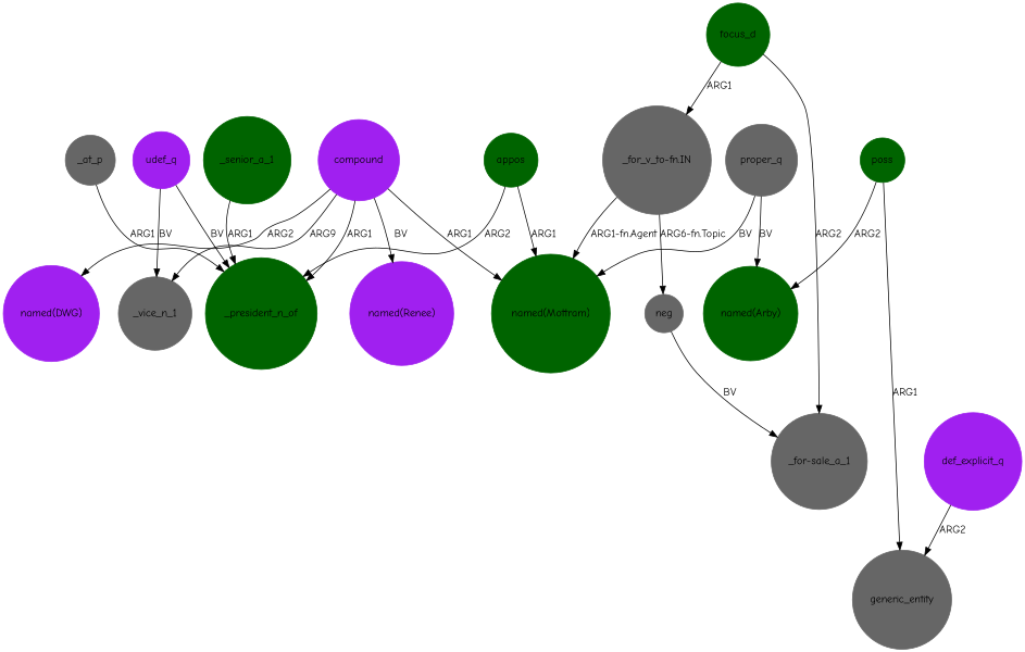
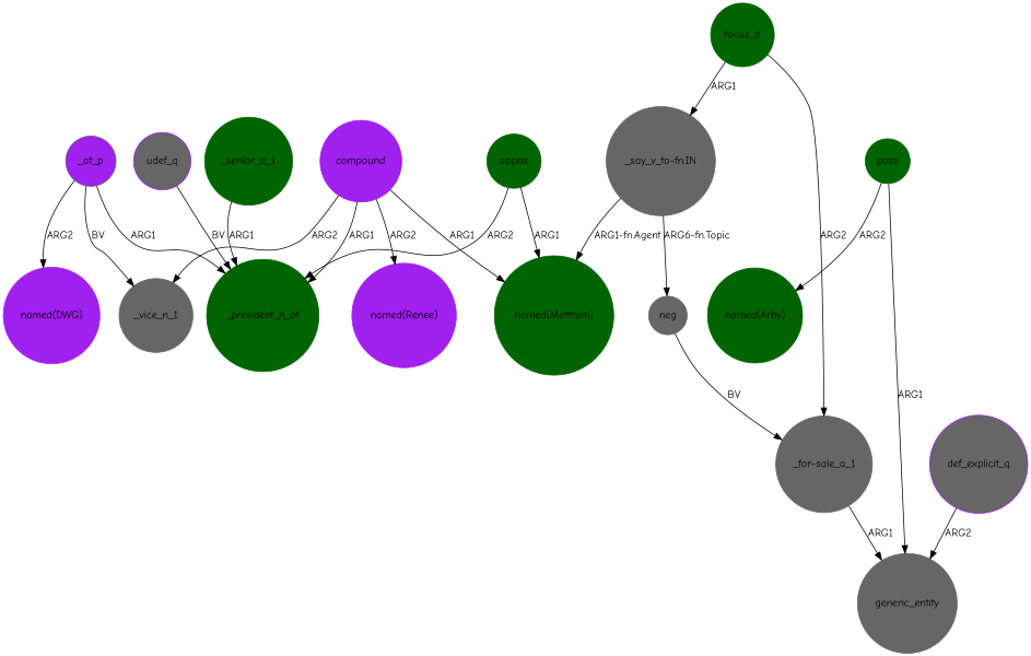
  digraph {
    fontname="Comic Neue"
    node [color=gray40 fontname="Comic Neue" shape=circle style=filled]
    edge [fontname="Comic Neue"]
    compound [color=purple]
    _vice_n_1
    "named(Renee)" [color=purple]
    "named(Mottram)" [color=darkgreen]
    _president_n_of [color=darkgreen]
    poss [color=darkgreen]
    generic_entity
    "named(Arby)" [color=darkgreen]
-   proper_q
    "named(DWG)" [color=purple]
    "_for-sale_a_1"
-   def_explicit_q [color=purple]
+   def_explicit_q [color=purple fillcolor=gray40]
    _senior_a_1 [color=darkgreen]
-   _at_p
-   udef_q [color=purple]
-   "_say_v_to-fn.IN" [label="_for_v_to-fn.IN"]
+   _at_p [fillcolor=purple]
+   udef_q [color=purple fillcolor=gray40]
+   "_say_v_to-fn.IN"
    neg
    appos [color=darkgreen]
    focus_d [color=darkgreen]
-   compound -> _vice_n_1 [label=ARG9]
-   compound -> "named(Renee)" [label=BV]
+   compound -> _vice_n_1 [label=ARG2]
+   compound -> "named(Renee)" [label=ARG2]
    compound -> "named(Mottram)" [label=ARG1]
    compound -> _president_n_of [label=ARG1]
    poss -> generic_entity [label=ARG1]
    poss -> "named(Arby)" [label=ARG2]
-   proper_q -> "named(Mottram)" [label=BV]
-   proper_q -> "named(Arby)" [label=BV]
+   "_for-sale_a_1" -> generic_entity [label=ARG1]
    def_explicit_q -> generic_entity [label=ARG2]
    _senior_a_1 -> _president_n_of [label=ARG1]
    _at_p -> _president_n_of [label=ARG1]
-   compound -> "named(DWG)" [label=ARG2]
-   udef_q -> _vice_n_1 [label=BV]
+   _at_p -> "named(DWG)" [label=ARG2]
+   _at_p -> _vice_n_1 [label=BV]
    udef_q -> _president_n_of [label=BV]
    "_say_v_to-fn.IN" -> "named(Mottram)" [label="ARG1-fn.Agent"]
    "_say_v_to-fn.IN" -> neg [label="ARG6-fn.Topic"]
    neg -> "_for-sale_a_1" [label=BV]
    appos -> "named(Mottram)" [label=ARG1]
    appos -> _president_n_of [label=ARG2]
    focus_d -> "_for-sale_a_1" [label=ARG2]
    focus_d -> "_say_v_to-fn.IN" [label=ARG1]
  }
